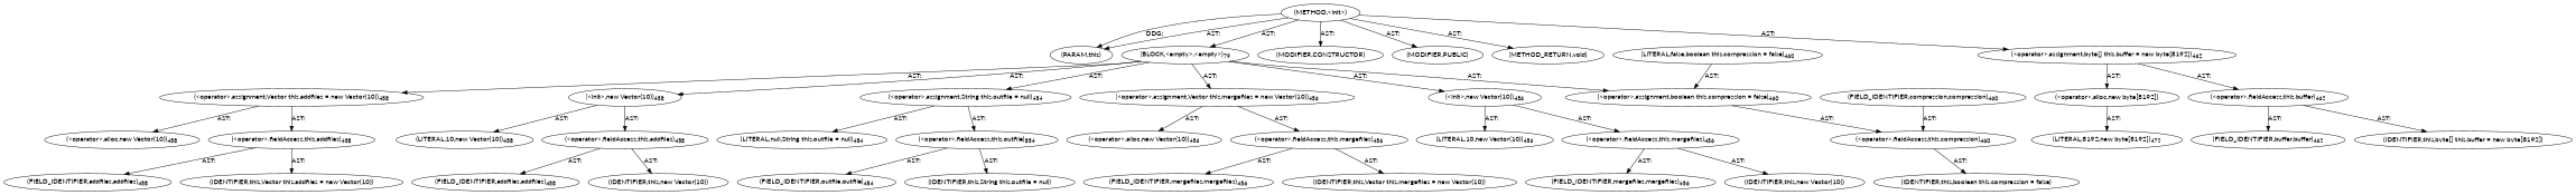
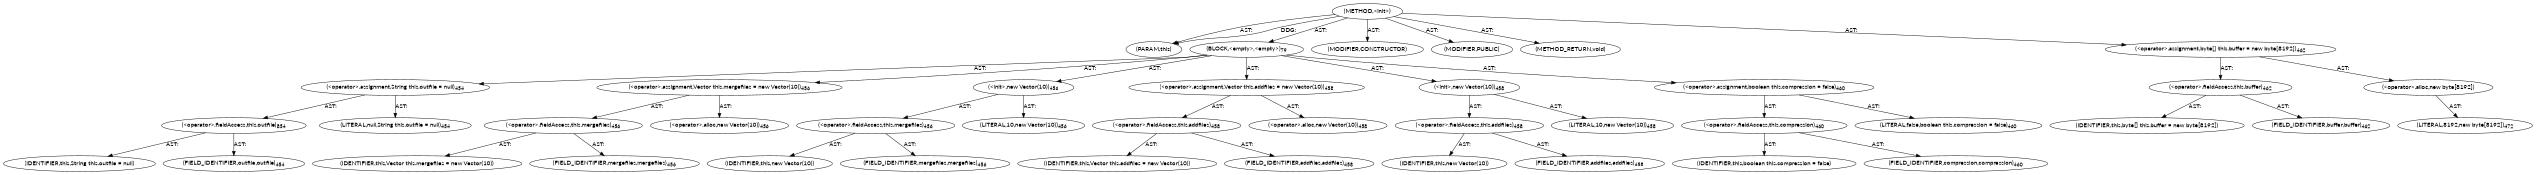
  digraph {
    fontname=Lato
    node [fontname=Lato]
    edge [fontname=Lato]
    n1 [label=<(METHOD,&lt;init&gt;)>]
    n2 [label=<(PARAM,this)>]
    n3 [label=<(BLOCK,&lt;empty&gt;,&lt;empty&gt;)<SUB>79</SUB>>]
    n4 [label=<(MODIFIER,CONSTRUCTOR)>]
    n5 [label=<(MODIFIER,PUBLIC)>]
    n6 [label=<(METHOD_RETURN,void)>]
    n7 [label=<(&lt;operator&gt;.assignment,byte[] this.buffer = new byte[8192])<SUB>462</SUB>>]
    n8 [label=<(&lt;operator&gt;.assignment,String this.outfile = null)<SUB>454</SUB>>]
    n9 [label=<(&lt;operator&gt;.assignment,Vector this.mergefiles = new Vector(10))<SUB>456</SUB>>]
    n10 [label=<(&lt;init&gt;,new Vector(10))<SUB>456</SUB>>]
    n11 [label=<(&lt;operator&gt;.assignment,Vector this.addfiles = new Vector(10))<SUB>458</SUB>>]
    n12 [label=<(&lt;init&gt;,new Vector(10))<SUB>458</SUB>>]
    n13 [label=<(&lt;operator&gt;.assignment,boolean this.compression = false)<SUB>460</SUB>>]
    n14 [label=<(&lt;operator&gt;.fieldAccess,this.outfile)<SUB>854</SUB>>]
    n15 [label=<(LITERAL,null,String this.outfile = null)<SUB>454</SUB>>]
    n16 [label=<(&lt;operator&gt;.fieldAccess,this.mergefiles)<SUB>456</SUB>>]
    n17 [label=<(&lt;operator&gt;.alloc,new Vector(10))<SUB>456</SUB>>]
    n18 [label=<(&lt;operator&gt;.fieldAccess,this.mergefiles)<SUB>456</SUB>>]
    n19 [label=<(LITERAL,10,new Vector(10))<SUB>456</SUB>>]
    n20 [label=<(&lt;operator&gt;.fieldAccess,this.addfiles)<SUB>458</SUB>>]
    n21 [label=<(&lt;operator&gt;.alloc,new Vector(10))<SUB>458</SUB>>]
    n22 [label=<(&lt;operator&gt;.fieldAccess,this.addfiles)<SUB>458</SUB>>]
    n23 [label=<(LITERAL,10,new Vector(10))<SUB>458</SUB>>]
    n24 [label=<(&lt;operator&gt;.fieldAccess,this.compression)<SUB>460</SUB>>]
    n25 [label=<(LITERAL,false,boolean this.compression = false)<SUB>460</SUB>>]
    n26 [label=<(&lt;operator&gt;.fieldAccess,this.buffer)<SUB>462</SUB>>]
    n27 [label=<(&lt;operator&gt;.alloc,new byte[8192])>]
    n28 [label=<(IDENTIFIER,this,String this.outfile = null)>]
    n29 [label=<(FIELD_IDENTIFIER,outfile,outfile)<SUB>454</SUB>>]
    n30 [label=<(IDENTIFIER,this,Vector this.mergefiles = new Vector(10))>]
    n31 [label=<(FIELD_IDENTIFIER,mergefiles,mergefiles)<SUB>456</SUB>>]
    n32 [label=<(IDENTIFIER,this,new Vector(10))>]
    n33 [label=<(FIELD_IDENTIFIER,mergefiles,mergefiles)<SUB>456</SUB>>]
    n34 [label=<(IDENTIFIER,this,Vector this.addfiles = new Vector(10))>]
    n35 [label=<(FIELD_IDENTIFIER,addfiles,addfiles)<SUB>458</SUB>>]
    n36 [label=<(IDENTIFIER,this,new Vector(10))>]
    n37 [label=<(FIELD_IDENTIFIER,addfiles,addfiles)<SUB>458</SUB>>]
    n38 [label=<(IDENTIFIER,this,boolean this.compression = false)>]
    n39 [label=<(FIELD_IDENTIFIER,compression,compression)<SUB>460</SUB>>]
    n40 [label=<(IDENTIFIER,this,byte[] this.buffer = new byte[8192])>]
    n41 [label=<(FIELD_IDENTIFIER,buffer,buffer)<SUB>462</SUB>>]
    n42 [label=<(LITERAL,8192,new byte[8192])<SUB>472</SUB>>]
    n1 -> n2 [label="AST: "]
    n1 -> n2 [label="DDG: "]
    n1 -> n3 [label="AST: "]
    n1 -> n4 [label="AST: "]
    n1 -> n5 [label="AST: "]
    n1 -> n6 [label="AST: "]
    n1 -> n7 [label="AST: "]
    n3 -> n8 [label="AST: "]
    n3 -> n9 [label="AST: "]
    n3 -> n10 [label="AST: "]
    n3 -> n11 [label="AST: "]
    n3 -> n12 [label="AST: "]
    n3 -> n13 [label="AST: "]
    n7 -> n26 [label="AST: "]
    n7 -> n27 [label="AST: "]
    n8 -> n14 [label="AST: "]
    n8 -> n15 [label="AST: "]
    n9 -> n16 [label="AST: "]
    n9 -> n17 [label="AST: "]
    n10 -> n18 [label="AST: "]
    n10 -> n19 [label="AST: "]
    n11 -> n20 [label="AST: "]
    n11 -> n21 [label="AST: "]
    n12 -> n22 [label="AST: "]
    n12 -> n23 [label="AST: "]
    n13 -> n24 [label="AST: "]
-   n25 -> n13 [label="AST: "]
+   n13 -> n25 [label="AST: "]
    n14 -> n28 [label="AST: "]
    n14 -> n29 [label="AST: "]
    n16 -> n30 [label="AST: "]
    n16 -> n31 [label="AST: "]
    n18 -> n32 [label="AST: "]
    n18 -> n33 [label="AST: "]
    n20 -> n34 [label="AST: "]
    n20 -> n35 [label="AST: "]
    n22 -> n36 [label="AST: "]
    n22 -> n37 [label="AST: "]
    n24 -> n38 [label="AST: "]
-   n39 -> n24 [label="AST: "]
+   n24 -> n39 [label="AST: "]
    n26 -> n40 [label="AST: "]
    n26 -> n41 [label="AST: "]
    n27 -> n42 [label="AST: "]
  }
